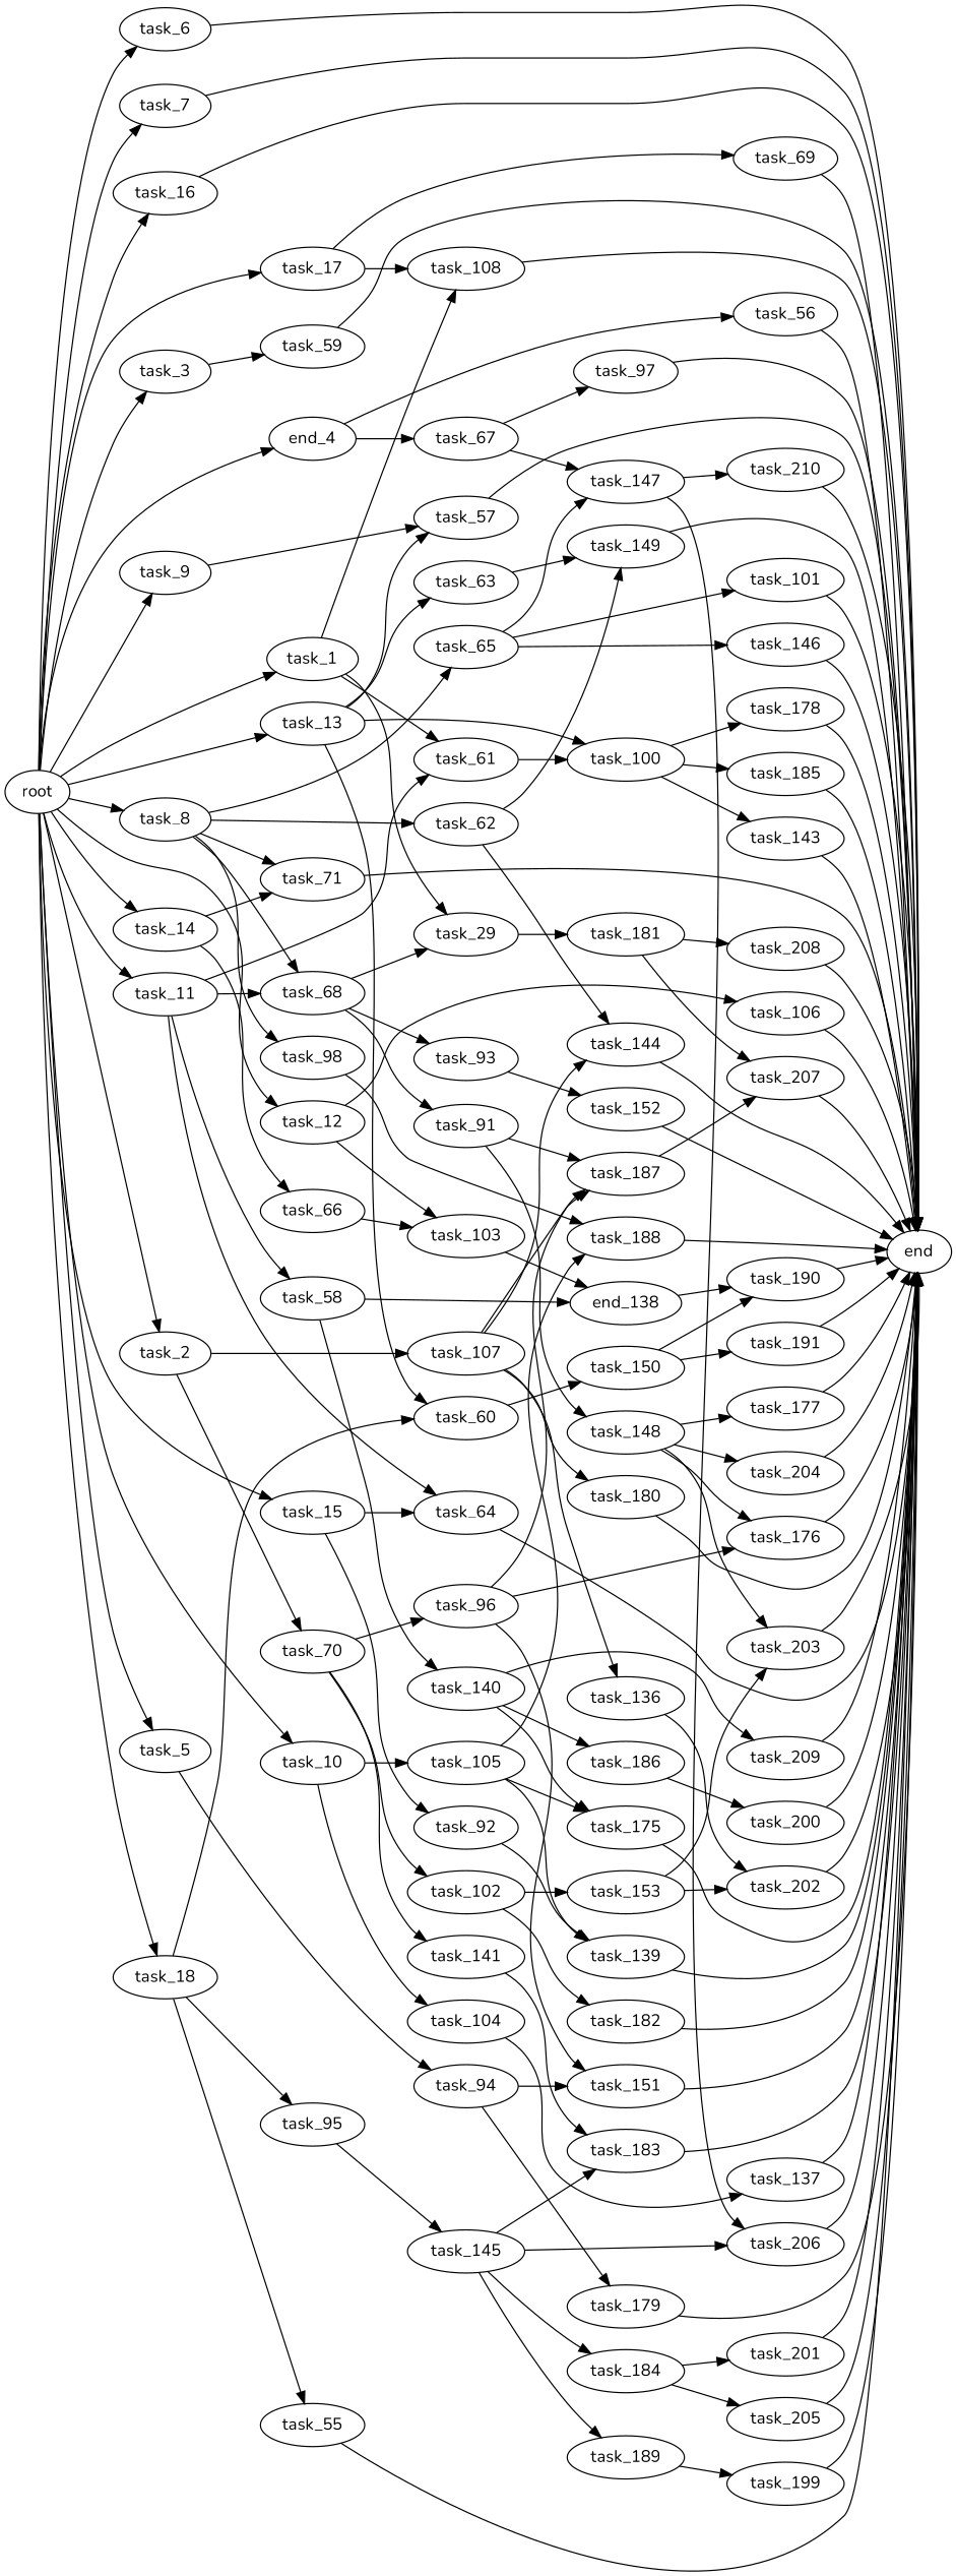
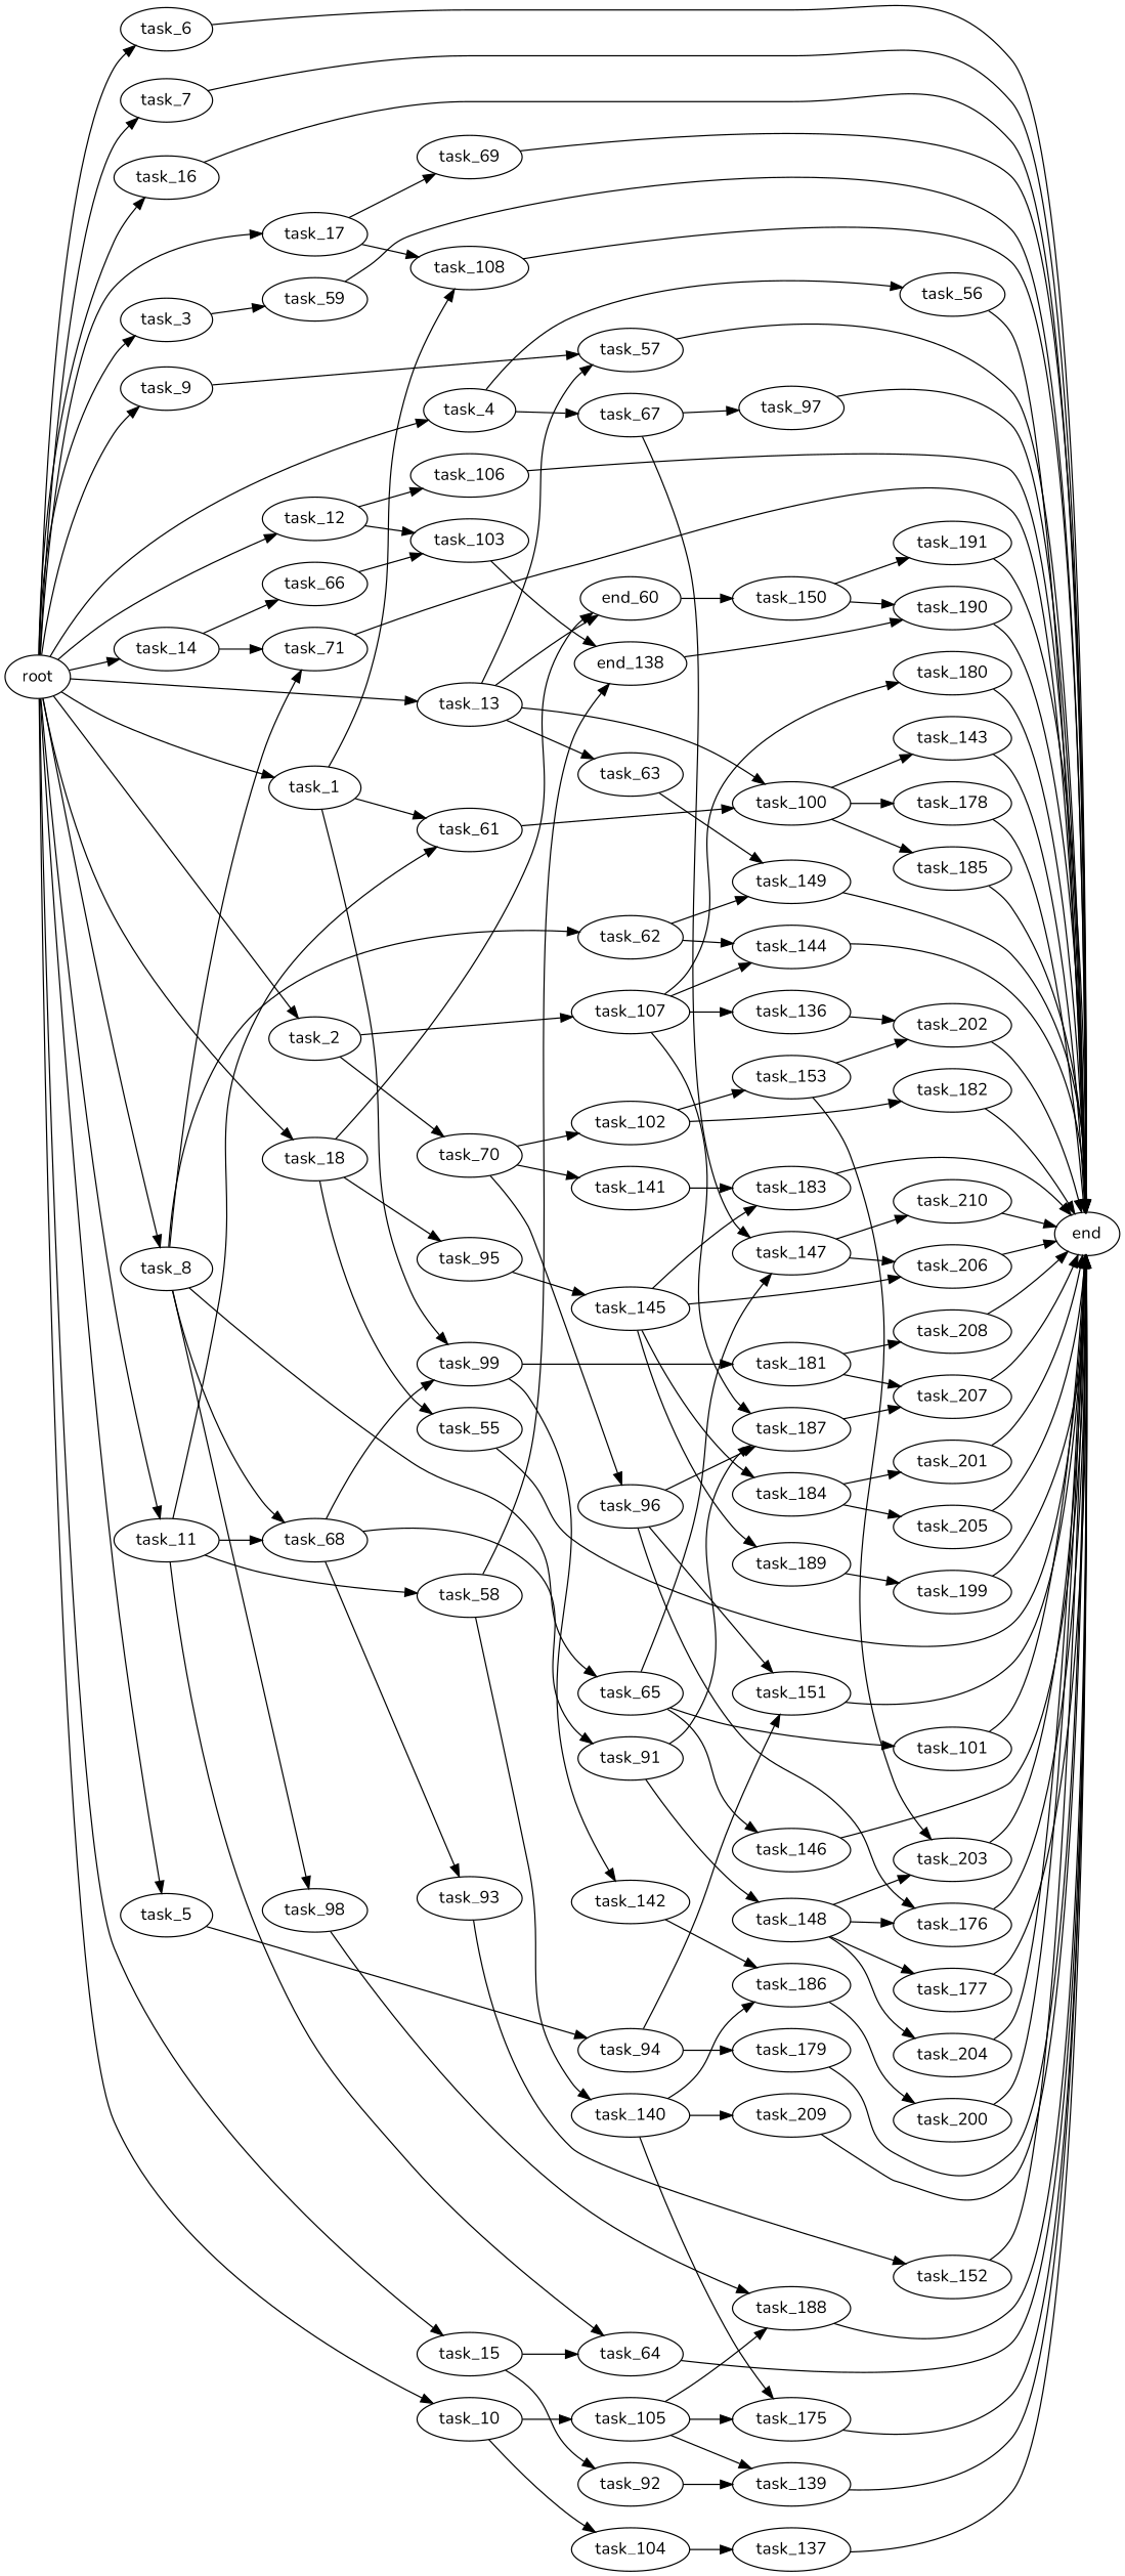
  digraph {
    fontname=Nunito
    rankdir=LR
    node [fontname=Nunito]
    edge [fontname=Nunito]
    root
    task_1
    task_2
    task_3
-   task_4 [label=end_4]
+   task_4
    task_5
    task_6
    task_7
    task_8
    task_9
    task_10
    task_11
    task_12
    task_13
    task_14
    task_15
    task_16
    task_17
    task_18
    task_61
-   task_99 [label=task_29]
+   task_99
    task_108
    task_70
    task_107
    task_59
    task_56
    task_67
    task_94
    end
    task_62
    task_65
    task_68
    task_71
    task_98
    task_57
    task_104
    task_105
    task_58
    task_64
    task_103
    task_106
-   task_60
+   task_60 [label=end_60]
    task_63
    task_100
    task_66
    task_92
    task_69
    task_55
    task_95
    task_181
+   task_142
    task_96
    task_102
    task_141
    task_144
    task_187
    task_136
    task_180
    task_147
    task_97
    task_151
    task_179
    task_149
    task_101
    task_146
    task_91
    task_93
    task_188
    task_137
    task_139
    task_175
    n72 [label=end_138]
    task_140
    task_150
    task_143
    task_178
    task_185
    task_145
    task_190
    task_186
    task_209
    task_191
    task_206
    task_210
    task_148
    task_152
    task_176
    task_153
    task_182
    task_183
    task_177
    task_203
    task_204
    task_207
    task_184
    task_189
    task_208
    task_202
    task_200
    task_201
    task_205
    task_199
    root -> task_1
    root -> task_2
    root -> task_3
    root -> task_4
    root -> task_5
    root -> task_6
    root -> task_7
    root -> task_8
    root -> task_9
    root -> task_10
    root -> task_11
    root -> task_12
    root -> task_13
    root -> task_14
    root -> task_15
    root -> task_16
    root -> task_17
    root -> task_18
    task_1 -> task_61
    task_1 -> task_99
    task_1 -> task_108
    task_2 -> task_70
    task_2 -> task_107
    task_3 -> task_59
    task_4 -> task_56
    task_4 -> task_67
    task_5 -> task_94
    task_6 -> end
    task_7 -> end
    task_8 -> task_62
    task_8 -> task_65
    task_8 -> task_68
    task_8 -> task_71
    task_8 -> task_98
    task_9 -> task_57
    task_10 -> task_104
    task_10 -> task_105
    task_11 -> task_61
    task_11 -> task_68
    task_11 -> task_58
    task_11 -> task_64
    task_12 -> task_103
    task_12 -> task_106
    task_13 -> task_57
    task_13 -> task_60
    task_13 -> task_63
    task_13 -> task_100
    task_14 -> task_71
    task_14 -> task_66
    task_15 -> task_64
    task_15 -> task_92
    task_16 -> end
    task_17 -> task_108
    task_17 -> task_69
    task_18 -> task_60
    task_18 -> task_55
    task_18 -> task_95
    task_61 -> task_100
    task_99 -> task_181
+   task_99 -> task_142
    task_108 -> end
    task_70 -> task_96
    task_70 -> task_102
    task_70 -> task_141
    task_107 -> task_144
    task_107 -> task_187
    task_107 -> task_136
    task_107 -> task_180
    task_59 -> end
    task_56 -> end
    task_67 -> task_147
    task_67 -> task_97
    task_94 -> task_151
    task_94 -> task_179
    task_62 -> task_144
    task_62 -> task_149
    task_65 -> task_147
    task_65 -> task_101
    task_65 -> task_146
    task_68 -> task_99
    task_68 -> task_91
    task_68 -> task_93
    task_71 -> end
    task_98 -> task_188
    task_57 -> end
    task_104 -> task_137
    task_105 -> task_188
    task_105 -> task_139
    task_105 -> task_175
    task_58 -> n72
    task_58 -> task_140
    task_64 -> end
    task_103 -> n72
    task_106 -> end
    task_60 -> task_150
    task_63 -> task_149
    task_100 -> task_143
    task_100 -> task_178
    task_100 -> task_185
    task_66 -> task_103
    task_92 -> task_139
    task_69 -> end
    task_55 -> end
    task_95 -> task_145
    task_181 -> task_207
    task_181 -> task_208
+   task_142 -> task_186
    task_96 -> task_187
    task_96 -> task_151
    task_96 -> task_176
    task_102 -> task_153
    task_102 -> task_182
    task_141 -> task_183
    task_144 -> end
    task_187 -> task_207
    task_136 -> task_202
    task_180 -> end
    task_147 -> task_206
    task_147 -> task_210
    task_97 -> end
    task_151 -> end
    task_179 -> end
    task_149 -> end
    task_101 -> end
    task_146 -> end
    task_91 -> task_187
    task_91 -> task_148
    task_93 -> task_152
    task_188 -> end
    task_137 -> end
    task_139 -> end
    task_175 -> end
    n72 -> task_190
    task_140 -> task_175
    task_140 -> task_186
    task_140 -> task_209
    task_150 -> task_190
    task_150 -> task_191
    task_143 -> end
    task_178 -> end
    task_185 -> end
    task_145 -> task_206
    task_145 -> task_183
    task_145 -> task_184
    task_145 -> task_189
    task_190 -> end
    task_186 -> task_200
    task_209 -> end
    task_191 -> end
    task_206 -> end
    task_210 -> end
    task_148 -> task_176
    task_148 -> task_177
    task_148 -> task_203
    task_148 -> task_204
    task_152 -> end
    task_176 -> end
    task_153 -> task_203
    task_153 -> task_202
    task_182 -> end
    task_183 -> end
    task_177 -> end
    task_203 -> end
    task_204 -> end
    task_207 -> end
    task_184 -> task_201
    task_184 -> task_205
    task_189 -> task_199
    task_208 -> end
    task_202 -> end
    task_200 -> end
    task_201 -> end
    task_205 -> end
    task_199 -> end
  }
